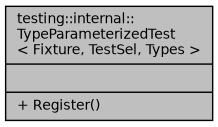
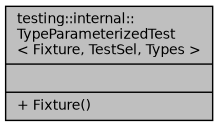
  digraph {
-   n1 [color=black fillcolor=grey75 fontcolor=black fontname=Helvetica fontsize=10 height=0.2 label="{testing::internal::\lTypeParameterizedTest\l\< Fixture, TestSel, Types \>\n||+ Register()\l}" shape=record style=filled width=0.4]
+   n1 [color=black fillcolor=grey75 fontcolor=black fontname=Helvetica fontsize=10 height=0.2 label="{testing::internal::\lTypeParameterizedTest\l\< Fixture, TestSel, Types \>\n||+ Fixture()\l}" shape=record style=filled width=0.4]
  }
